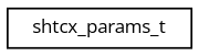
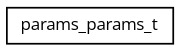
  digraph {
    rankdir=TB
    fontname="Open Sans"
-   n1 [color=black fillcolor=white fontname="Open Sans" fontsize=10 height=0.2 label=shtcx_params_t shape=record style=filled width=0.4]
+   n1 [color=black fillcolor=white fontname="Open Sans" fontsize=10 height=0.2 label=params_params_t shape=record style=filled width=0.4]
  }
